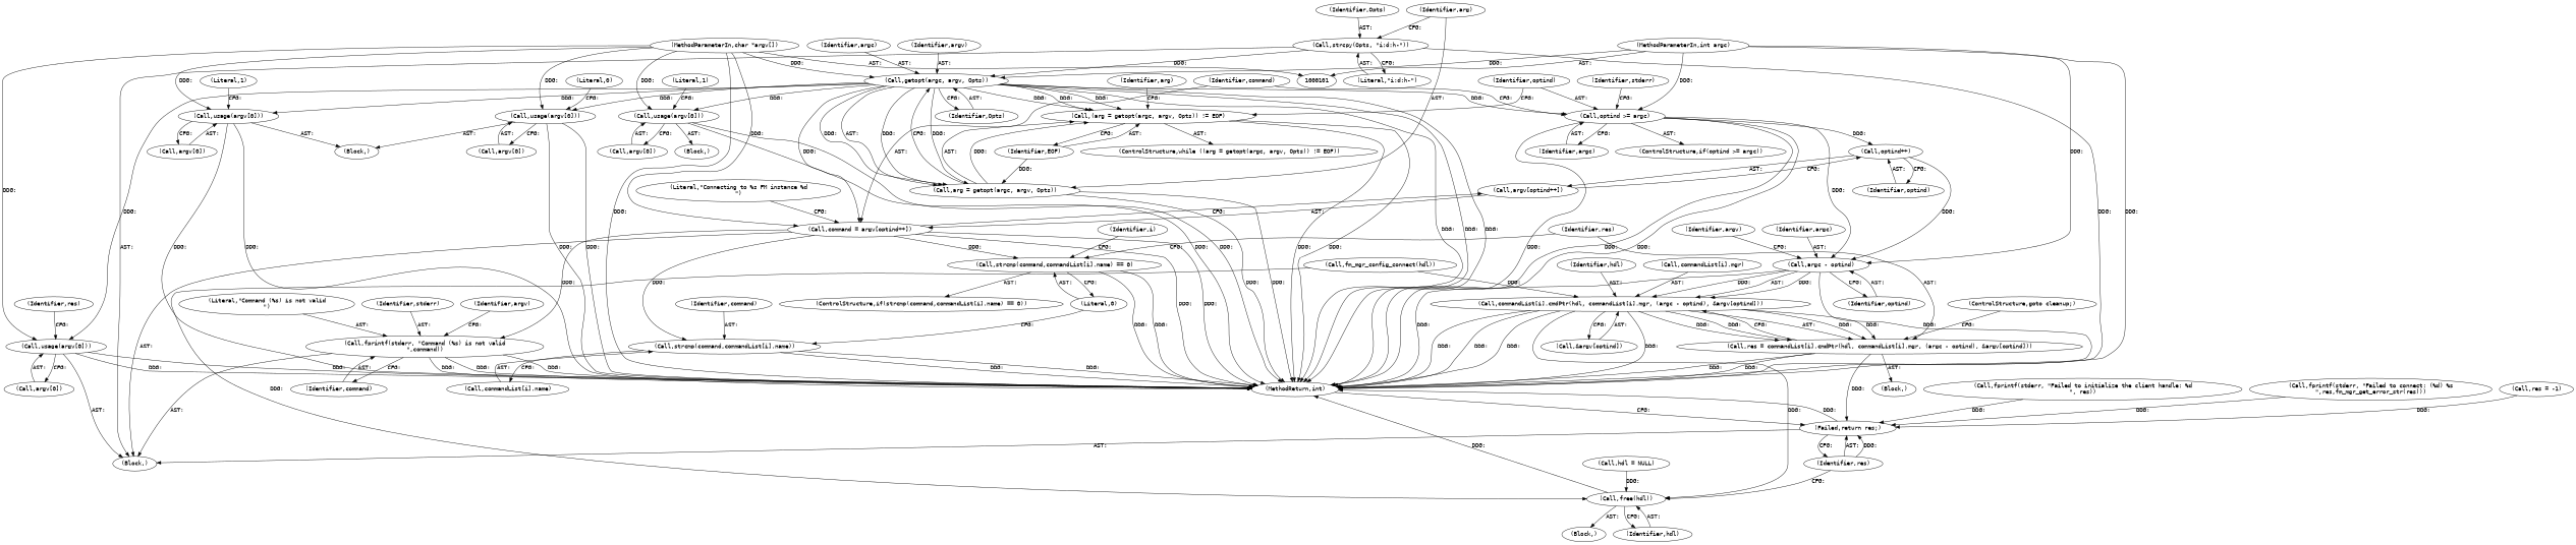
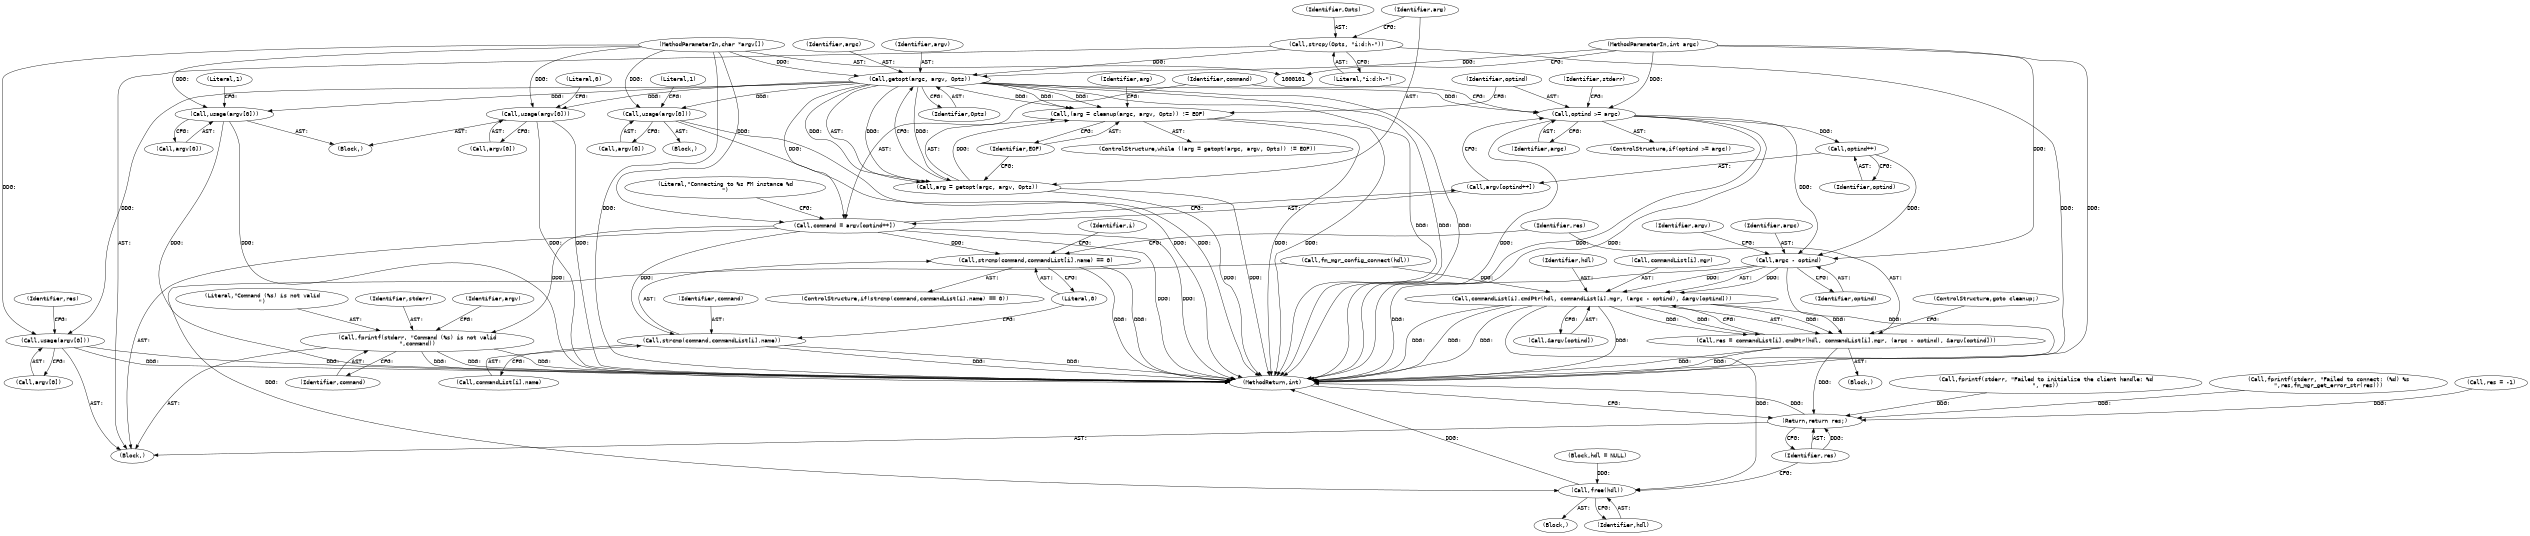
  digraph {
    fontname="DejaVu Sans Mono"
    node [fontname="DejaVu Sans Mono"]
    edge [fontname="DejaVu Sans Mono"]
    n1 [label="(Call,getopt(argc, argv, Opts))"]
-   n2 [label="(Call,(arg = getopt(argc, argv, Opts)) != EOF)"]
+   n2 [label="(Call,(arg = cleanup(argc, argv, Opts)) != EOF)"]
    n3 [label="(Call,arg = getopt(argc, argv, Opts))"]
    n4 [label="(Call,usage(argv[0]))"]
    n5 [label="(Call,usage(argv[0]))"]
    n6 [label="(Call,optind >= argc)"]
    n7 [label="(Call,usage(argv[0]))"]
    n8 [label="(Call,command = argv[optind++])"]
    n9 [label="(Call,usage(argv[0]))"]
    n10 [label="(MethodReturn,int)"]
    n11 [label="(Identifier,Opts)"]
    n12 [label="(ControlStructure,while ((arg = getopt(argc, argv, Opts)) != EOF))"]
    n13 [label="(Identifier,EOF)"]
    n14 [label="(Block,)"]
    n15 [label="(Call,argv[0])"]
    n16 [label="(Call,argv[0])"]
    n17 [label="(Call,argc - optind)"]
    n18 [label="(Call,optind++)"]
    n19 [label="(ControlStructure,if(optind >= argc))"]
    n20 [label="(Identifier,argc)"]
    n21 [label="(Block,)"]
    n22 [label="(Call,argv[0])"]
    n23 [label="(Block,)"]
    n24 [label="(Call,argv[optind++])"]
    n25 [label="(Call,strcmp(command,commandList[i].name) == 0)"]
    n26 [label="(Call,strcmp(command,commandList[i].name))"]
    n27 [label="(Call,fprintf(stderr, \"Command (%s) is not valid\n\",command))"]
    n28 [label="(Call,argv[0])"]
-   n29 [label="(Failed,return res;)"]
+   n29 [label="(Return,return res;)"]
    n30 [label="(MethodParameterIn,int argc)"]
    1000101
    n32 [label="(Call,commandList[i].cmdPtr(hdl, commandList[i].mgr, (argc - optind), &argv[optind]))"]
    n33 [label="(Identifier,optind)"]
    n34 [label="(MethodParameterIn,char *argv[])"]
    n35 [label="(Call,strcpy(Opts, \"i:d:h-\"))"]
    n36 [label="(Literal,\"i:d:h-\")"]
    n37 [label="(Identifier,optind)"]
    n38 [label="(Call,res = commandList[i].cmdPtr(hdl, commandList[i].mgr, (argc - optind), &argv[optind]))"]
    n39 [label="(Call,free(hdl))"]
    n40 [label="(Call,&argv[optind])"]
    n41 [label="(Block,)"]
    n42 [label="(Block,)"]
    n43 [label="(Identifier,hdl)"]
    n44 [label="(Identifier,res)"]
    n45 [label="(ControlStructure,if(strcmp(command,commandList[i].name) == 0))"]
    n46 [label="(Literal,0)"]
    n47 [label="(Call,commandList[i].name)"]
    n48 [label="(Identifier,command)"]
    n49 [label="(Identifier,res)"]
    n50 [label="(Identifier,hdl)"]
    n51 [label="(Literal,1)"]
    n52 [label="(Literal,0)"]
    n53 [label="(Identifier,stderr)"]
    n54 [label="(Call,fprintf(stderr, \"Failed to initialize the client handle: %d\n\", res))"]
    n55 [label="(Literal,\"Command (%s) is not valid\n\")"]
    n56 [label="(ControlStructure,goto cleanup;)"]
-   n57 [label="(Call,hdl = NULL)"]
+   n57 [label="(Block,hdl = NULL)"]
    n58 [label="(Identifier,command)"]
    n59 [label="(Identifier,argv)"]
    n60 [label="(Identifier,arg)"]
    n61 [label="(Call,fprintf(stderr, \"Failed to connect: (%d) %s\n\",res,fm_mgr_get_error_str(res)))"]
    n62 [label="(Identifier,argc)"]
    n63 [label="(Identifier,argc)"]
    n64 [label="(Identifier,optind)"]
    n65 [label="(Call,commandList[i].mgr)"]
    n66 [label="(Identifier,arg)"]
    n67 [label="(Call,fm_mgr_config_connect(hdl))"]
    n68 [label="(Identifier,command)"]
    n69 [label="(Identifier,stderr)"]
    n70 [label="(Identifier,argv)"]
    n71 [label="(Literal,1)"]
    n72 [label="(Call,res = -1)"]
    n73 [label="(Literal,\"Connecting to %s FM instance %d\n\")"]
    n74 [label="(Identifier,argv)"]
    n75 [label="(Identifier,Opts)"]
    n76 [label="(Identifier,res)"]
    n77 [label="(Identifier,i)"]
    n1 -> n2 [label="DDG: "]
    n1 -> n2 [label="DDG: "]
    n1 -> n2 [label="DDG: "]
    n1 -> n3 [label="AST: "]
    n1 -> n3 [label="DDG: "]
    n1 -> n3 [label="DDG: "]
    n1 -> n3 [label="DDG: "]
    n1 -> n4 [label="DDG: "]
    n1 -> n5 [label="DDG: "]
    n1 -> n6 [label="DDG: "]
    n1 -> n7 [label="DDG: "]
    n1 -> n8 [label="DDG: "]
    n1 -> n9 [label="DDG: "]
    n1 -> n10 [label="DDG: "]
    n1 -> n10 [label="DDG: "]
    n1 -> n10 [label="DDG: "]
    n1 -> n11 [label="CFG: "]
    n2 -> n10 [label="DDG: "]
    n2 -> n10 [label="DDG: "]
    n2 -> n12 [label="AST: "]
    n2 -> n13 [label="CFG: "]
    n3 -> n1 [label="CFG: "]
    n3 -> n2 [label="AST: "]
    n3 -> n2 [label="DDG: "]
    n3 -> n10 [label="DDG: "]
    n3 -> n10 [label="DDG: "]
    n4 -> n10 [label="DDG: "]
    n4 -> n10 [label="DDG: "]
    n4 -> n14 [label="AST: "]
    n4 -> n15 [label="CFG: "]
    n5 -> n10 [label="DDG: "]
    n5 -> n10 [label="DDG: "]
    n5 -> n14 [label="AST: "]
    n5 -> n16 [label="CFG: "]
    n6 -> n10 [label="DDG: "]
    n6 -> n10 [label="DDG: "]
    n6 -> n10 [label="DDG: "]
    n6 -> n17 [label="DDG: "]
    n6 -> n18 [label="DDG: "]
    n6 -> n19 [label="AST: "]
    n6 -> n20 [label="CFG: "]
    n7 -> n10 [label="DDG: "]
    n7 -> n10 [label="DDG: "]
    n7 -> n21 [label="AST: "]
    n7 -> n22 [label="CFG: "]
    n8 -> n10 [label="DDG: "]
    n8 -> n10 [label="DDG: "]
    n8 -> n23 [label="AST: "]
    n8 -> n24 [label="CFG: "]
    n8 -> n25 [label="DDG: "]
    n8 -> n26 [label="DDG: "]
    n8 -> n27 [label="DDG: "]
    n9 -> n10 [label="DDG: "]
    n9 -> n10 [label="DDG: "]
    n9 -> n23 [label="AST: "]
    n9 -> n28 [label="CFG: "]
    n10 -> n29 [label="CFG: "]
    n11 -> n1 [label="AST: "]
    n13 -> n2 [label="AST: "]
-   n13 -> n3 [label="DDG: "]
+   n13 -> n3 [label="CFG: "]
    n15 -> n4 [label="AST: "]
    n16 -> n5 [label="AST: "]
    n17 -> n10 [label="DDG: "]
    n17 -> n10 [label="DDG: "]
    n17 -> n32 [label="AST: "]
    n17 -> n32 [label="DDG: "]
    n17 -> n32 [label="DDG: "]
    n17 -> n33 [label="CFG: "]
    n18 -> n17 [label="DDG: "]
    n18 -> n24 [label="AST: "]
    n18 -> n37 [label="CFG: "]
    n20 -> n6 [label="AST: "]
    n22 -> n7 [label="AST: "]
    n24 -> n8 [label="AST: "]
-   n24 -> n18 [label="CFG: "]
+   n24 -> n6 [label="CFG: "]
    n25 -> n10 [label="DDG: "]
    n25 -> n10 [label="DDG: "]
    n25 -> n45 [label="AST: "]
    n25 -> n46 [label="CFG: "]
    n26 -> n10 [label="DDG: "]
    n26 -> n10 [label="DDG: "]
+   n26 -> n25 [label="AST: "]
    n26 -> n47 [label="CFG: "]
    n27 -> n10 [label="DDG: "]
    n27 -> n10 [label="DDG: "]
    n27 -> n10 [label="DDG: "]
    n27 -> n23 [label="AST: "]
    n27 -> n48 [label="CFG: "]
    n28 -> n9 [label="AST: "]
    n29 -> n10 [label="DDG: "]
    n29 -> n23 [label="AST: "]
    n29 -> n44 [label="CFG: "]
    n30 -> n1 [label="DDG: "]
    n30 -> n6 [label="DDG: "]
    n30 -> n10 [label="DDG: "]
    n30 -> n17 [label="DDG: "]
-   n30 -> 1000101 [label="AST: "]
+   n30 -> 1000101 [label="CFG: "]
    n32 -> n10 [label="DDG: "]
    n32 -> n10 [label="DDG: "]
    n32 -> n10 [label="DDG: "]
    n32 -> n10 [label="DDG: "]
    n32 -> n38 [label="AST: "]
    n32 -> n38 [label="DDG: "]
    n32 -> n38 [label="DDG: "]
    n32 -> n38 [label="DDG: "]
    n32 -> n38 [label="DDG: "]
    n32 -> n39 [label="DDG: "]
    n32 -> n40 [label="CFG: "]
    n33 -> n17 [label="AST: "]
    n34 -> n1 [label="DDG: "]
    n34 -> n4 [label="DDG: "]
    n34 -> n5 [label="DDG: "]
    n34 -> n7 [label="DDG: "]
    n34 -> n8 [label="DDG: "]
    n34 -> n9 [label="DDG: "]
    n34 -> n10 [label="DDG: "]
    n34 -> 1000101 [label="AST: "]
    n35 -> n1 [label="DDG: "]
    n35 -> n10 [label="DDG: "]
    n35 -> n23 [label="AST: "]
    n35 -> n36 [label="CFG: "]
    n36 -> n35 [label="AST: "]
    n37 -> n18 [label="AST: "]
    n38 -> n10 [label="DDG: "]
    n38 -> n10 [label="DDG: "]
    n38 -> n29 [label="DDG: "]
    n38 -> n32 [label="CFG: "]
    n38 -> n41 [label="AST: "]
    n39 -> n10 [label="DDG: "]
    n39 -> n42 [label="AST: "]
    n39 -> n43 [label="CFG: "]
    n40 -> n32 [label="AST: "]
    n43 -> n39 [label="AST: "]
    n44 -> n29 [label="AST: "]
    n44 -> n29 [label="DDG: "]
    n44 -> n39 [label="CFG: "]
    n46 -> n25 [label="AST: "]
    n46 -> n26 [label="CFG: "]
    n47 -> n26 [label="AST: "]
    n48 -> n27 [label="AST: "]
    n49 -> n25 [label="CFG: "]
    n49 -> n38 [label="AST: "]
    n50 -> n32 [label="AST: "]
    n51 -> n7 [label="CFG: "]
    n52 -> n4 [label="CFG: "]
    n53 -> n6 [label="CFG: "]
    n54 -> n29 [label="DDG: "]
    n55 -> n27 [label="AST: "]
    n56 -> n38 [label="CFG: "]
    n57 -> n39 [label="DDG: "]
    n58 -> n26 [label="AST: "]
    n59 -> n17 [label="CFG: "]
    n60 -> n3 [label="AST: "]
    n60 -> n35 [label="CFG: "]
    n61 -> n29 [label="DDG: "]
    n62 -> n17 [label="AST: "]
    n63 -> n1 [label="AST: "]
    n64 -> n2 [label="CFG: "]
    n64 -> n6 [label="AST: "]
    n65 -> n32 [label="AST: "]
    n66 -> n2 [label="CFG: "]
    n67 -> n32 [label="DDG: "]
    n67 -> n39 [label="DDG: "]
    n68 -> n6 [label="CFG: "]
    n68 -> n8 [label="AST: "]
    n69 -> n27 [label="AST: "]
    n70 -> n1 [label="AST: "]
    n71 -> n5 [label="CFG: "]
    n72 -> n29 [label="DDG: "]
    n73 -> n8 [label="CFG: "]
    n74 -> n27 [label="CFG: "]
    n75 -> n35 [label="AST: "]
    n76 -> n9 [label="CFG: "]
    n77 -> n25 [label="CFG: "]
  }
